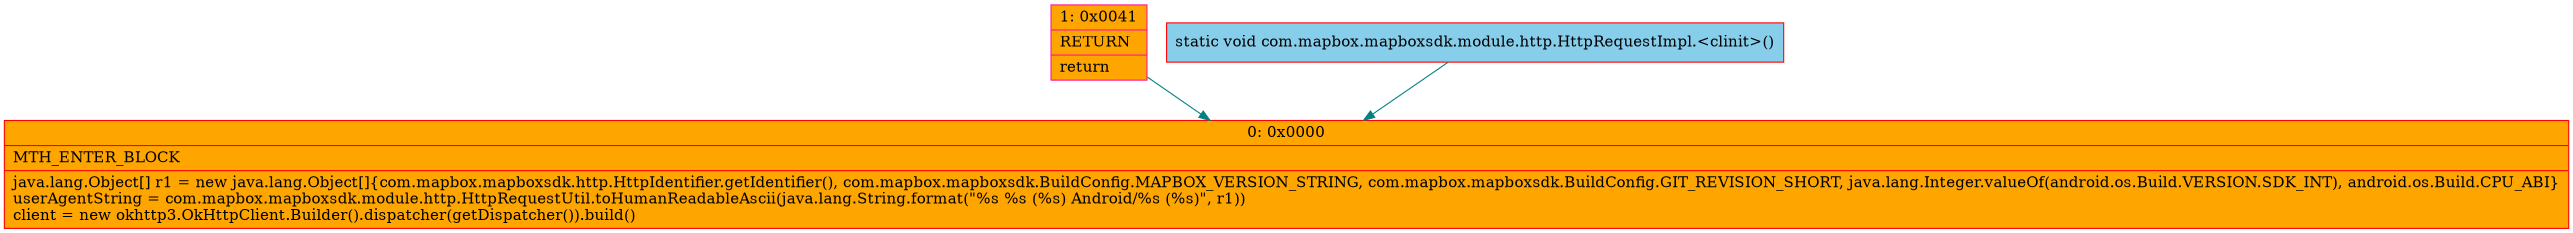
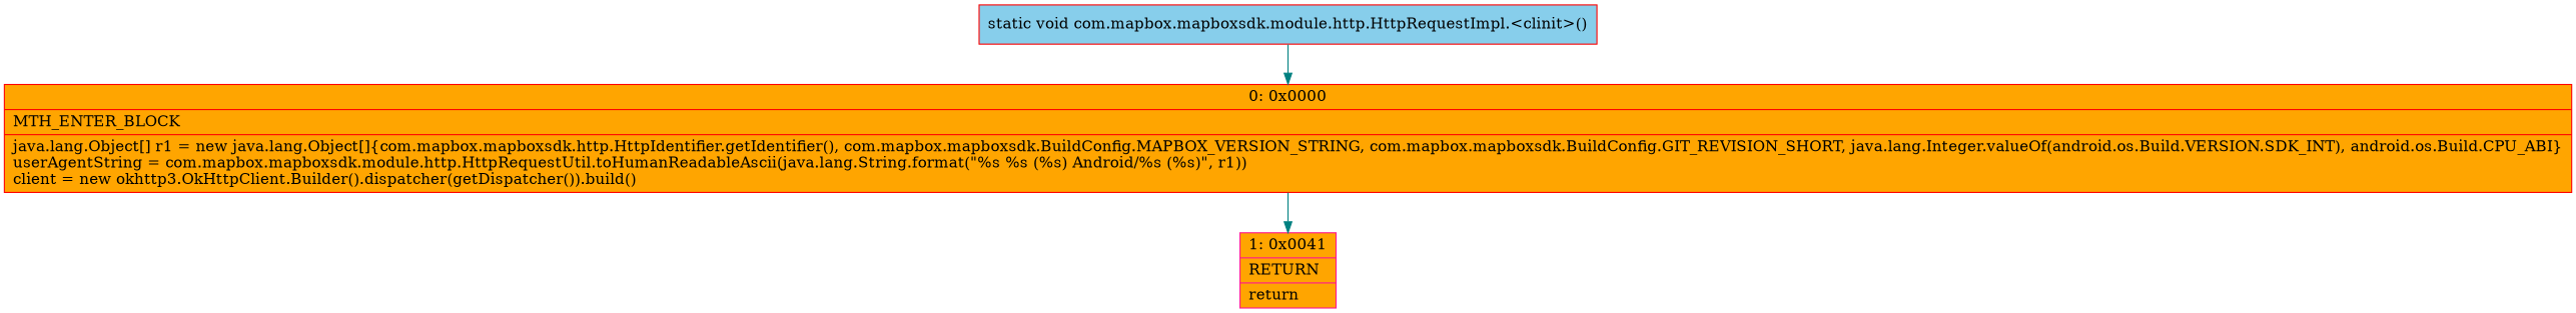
  digraph {
    node [shape=record style=filled fillcolor=orange color=red]
    edge [color=teal]
    n1 [label="{0\:\ 0x0000|MTH_ENTER_BLOCK\l|java.lang.Object[] r1 = new java.lang.Object[]\{com.mapbox.mapboxsdk.http.HttpIdentifier.getIdentifier(), com.mapbox.mapboxsdk.BuildConfig.MAPBOX_VERSION_STRING, com.mapbox.mapboxsdk.BuildConfig.GIT_REVISION_SHORT, java.lang.Integer.valueOf(android.os.Build.VERSION.SDK_INT), android.os.Build.CPU_ABI\}\luserAgentString = com.mapbox.mapboxsdk.module.http.HttpRequestUtil.toHumanReadableAscii(java.lang.String.format(\"%s %s (%s) Android\/%s (%s)\", r1))\lclient = new okhttp3.OkHttpClient.Builder().dispatcher(getDispatcher()).build()\l}"]
    n2 [label="{1\:\ 0x0041|RETURN\l|return\l}" color=deeppink]
    n3 [label="{static void com.mapbox.mapboxsdk.module.http.HttpRequestImpl.\<clinit\>() }" fillcolor=skyblue]
-   n2 -> n1
+   n1 -> n2
    n3 -> n1
  }
